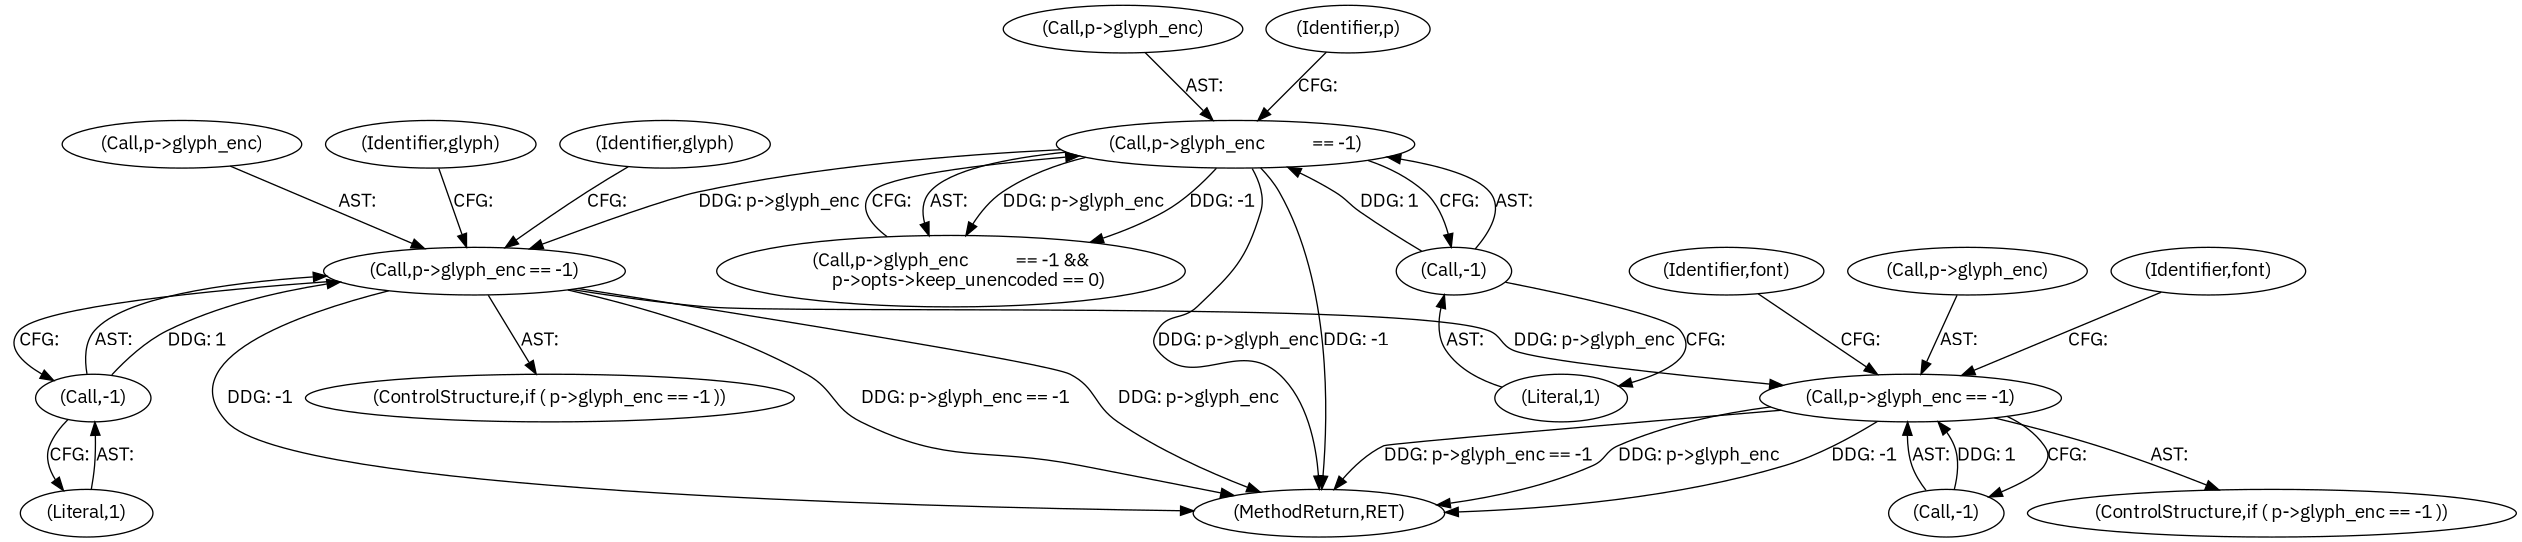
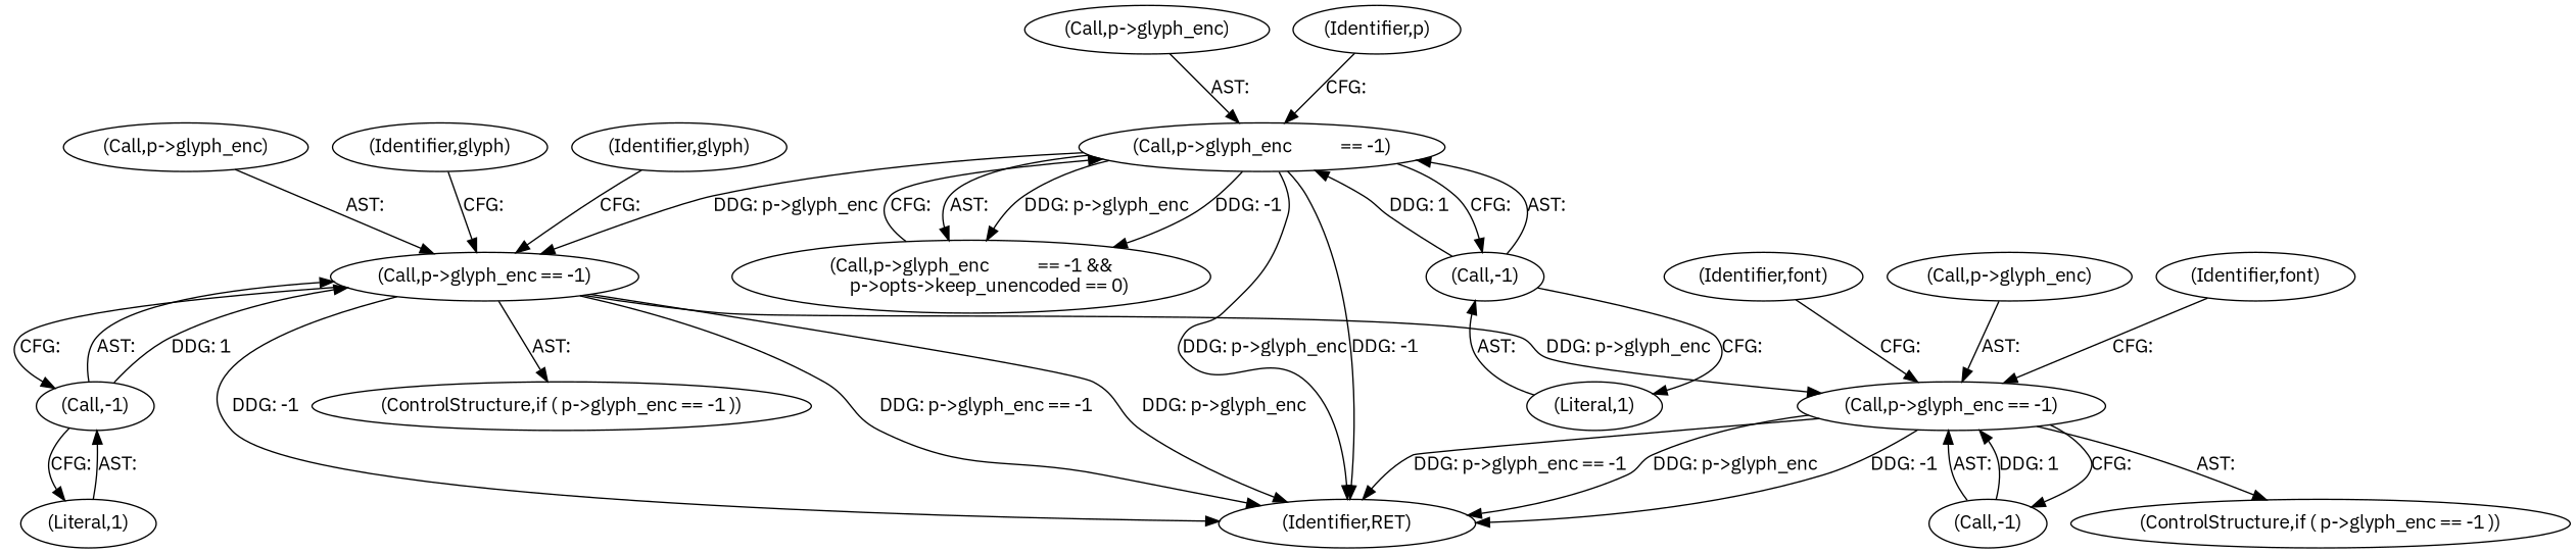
  digraph {
    fontname="IBM Plex Sans"
    node [fontname="IBM Plex Sans"]
    edge [fontname="IBM Plex Sans"]
    n1 [label="(Call,p->glyph_enc == -1)"]
    n2 [label="(Call,-1)"]
    n3 [label="(Call,p->glyph_enc == -1)"]
    n4 [label="(ControlStructure,if ( p->glyph_enc == -1 ))"]
-   n5 [label="(MethodReturn,RET)"]
+   n5 [label="(Identifier,RET)"]
    n6 [label="(Call,p->glyph_enc            == -1)"]
    n7 [label="(Call,-1)"]
    n8 [label="(Call,p->glyph_enc            == -1 &&\n         p->opts->keep_unencoded == 0)"]
    n9 [label="(Literal,1)"]
    n10 [label="(Literal,1)"]
    n11 [label="(ControlStructure,if ( p->glyph_enc == -1 ))"]
    n12 [label="(Call,-1)"]
    n13 [label="(Call,p->glyph_enc)"]
    n14 [label="(Identifier,font)"]
    n15 [label="(Call,p->glyph_enc)"]
    n16 [label="(Identifier,font)"]
    n17 [label="(Identifier,glyph)"]
    n18 [label="(Call,p->glyph_enc)"]
    n19 [label="(Identifier,glyph)"]
    n20 [label="(Identifier,p)"]
    n1 -> n2 [label="CFG: "]
    n1 -> n3 [label="DDG: p->glyph_enc"]
    n1 -> n4 [label="AST: "]
    n1 -> n5 [label="DDG: -1"]
    n1 -> n5 [label="DDG: p->glyph_enc == -1"]
    n1 -> n5 [label="DDG: p->glyph_enc"]
    n2 -> n1 [label="AST: "]
    n2 -> n1 [label="DDG: 1"]
    n2 -> n10 [label="CFG: "]
    n3 -> n5 [label="DDG: -1"]
    n3 -> n5 [label="DDG: p->glyph_enc == -1"]
    n3 -> n5 [label="DDG: p->glyph_enc"]
    n3 -> n11 [label="AST: "]
    n3 -> n12 [label="CFG: "]
    n6 -> n1 [label="DDG: p->glyph_enc"]
    n6 -> n5 [label="DDG: p->glyph_enc"]
    n6 -> n5 [label="DDG: -1"]
    n6 -> n7 [label="CFG: "]
    n6 -> n8 [label="AST: "]
    n6 -> n8 [label="DDG: p->glyph_enc"]
    n6 -> n8 [label="DDG: -1"]
    n7 -> n6 [label="AST: "]
    n7 -> n6 [label="DDG: 1"]
    n7 -> n9 [label="CFG: "]
    n8 -> n6 [label="CFG: "]
    n9 -> n7 [label="AST: "]
    n10 -> n2 [label="AST: "]
    n12 -> n3 [label="AST: "]
    n12 -> n3 [label="DDG: 1"]
    n13 -> n1 [label="AST: "]
    n14 -> n3 [label="CFG: "]
    n15 -> n3 [label="AST: "]
    n16 -> n3 [label="CFG: "]
    n17 -> n1 [label="CFG: "]
    n18 -> n6 [label="AST: "]
    n19 -> n1 [label="CFG: "]
    n20 -> n6 [label="CFG: "]
  }
